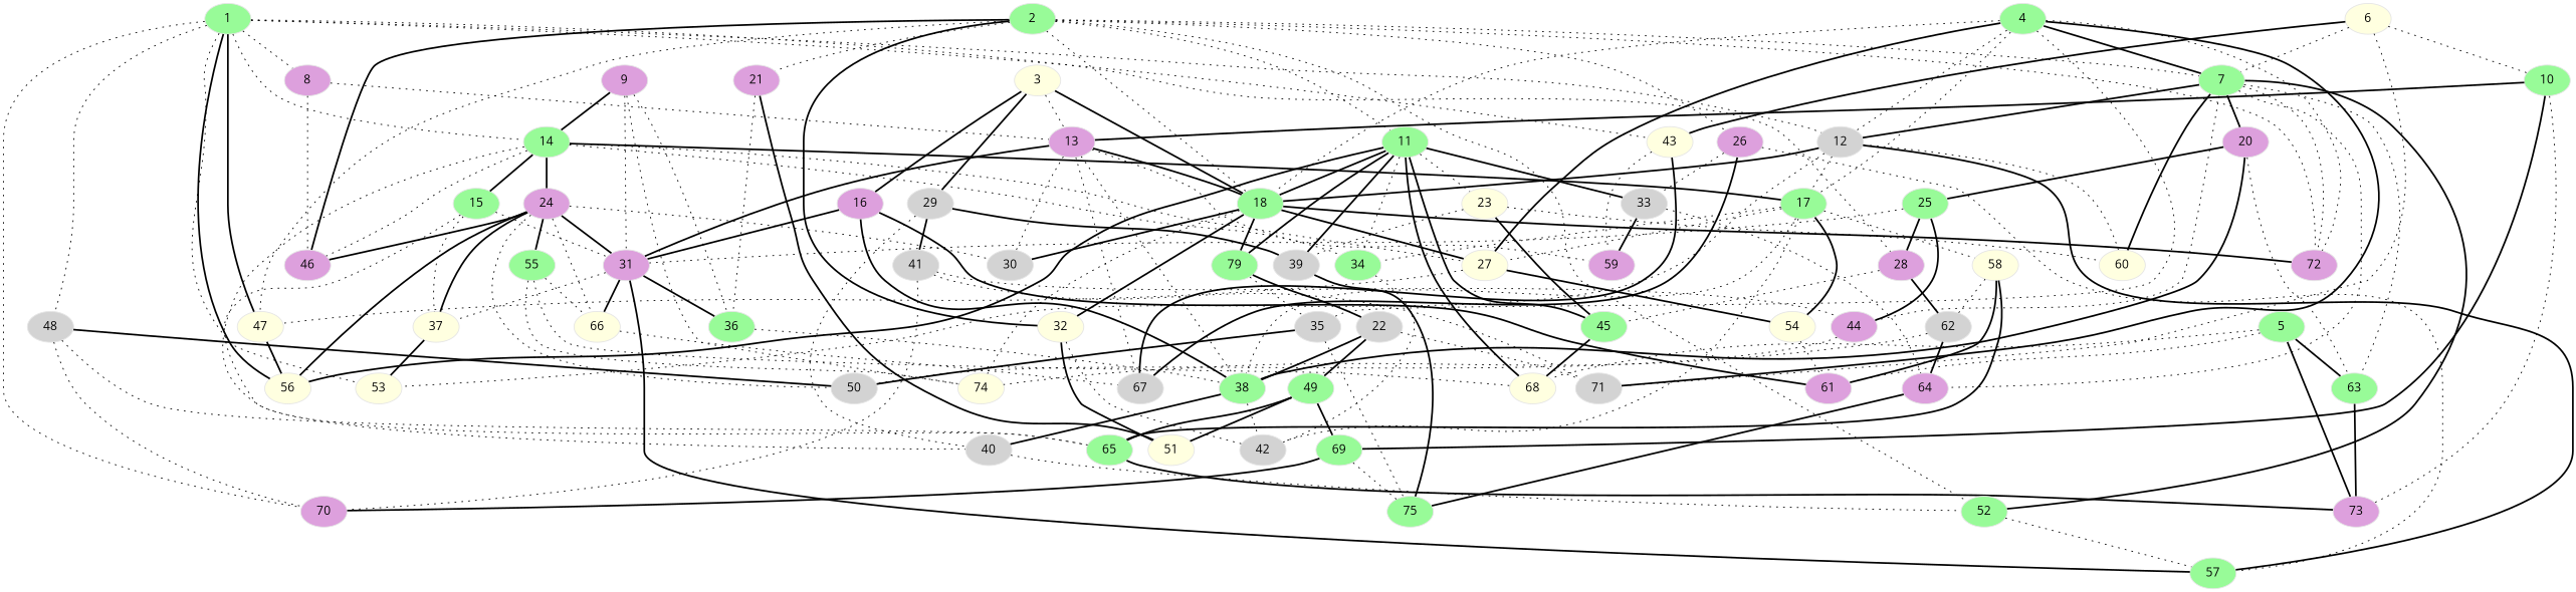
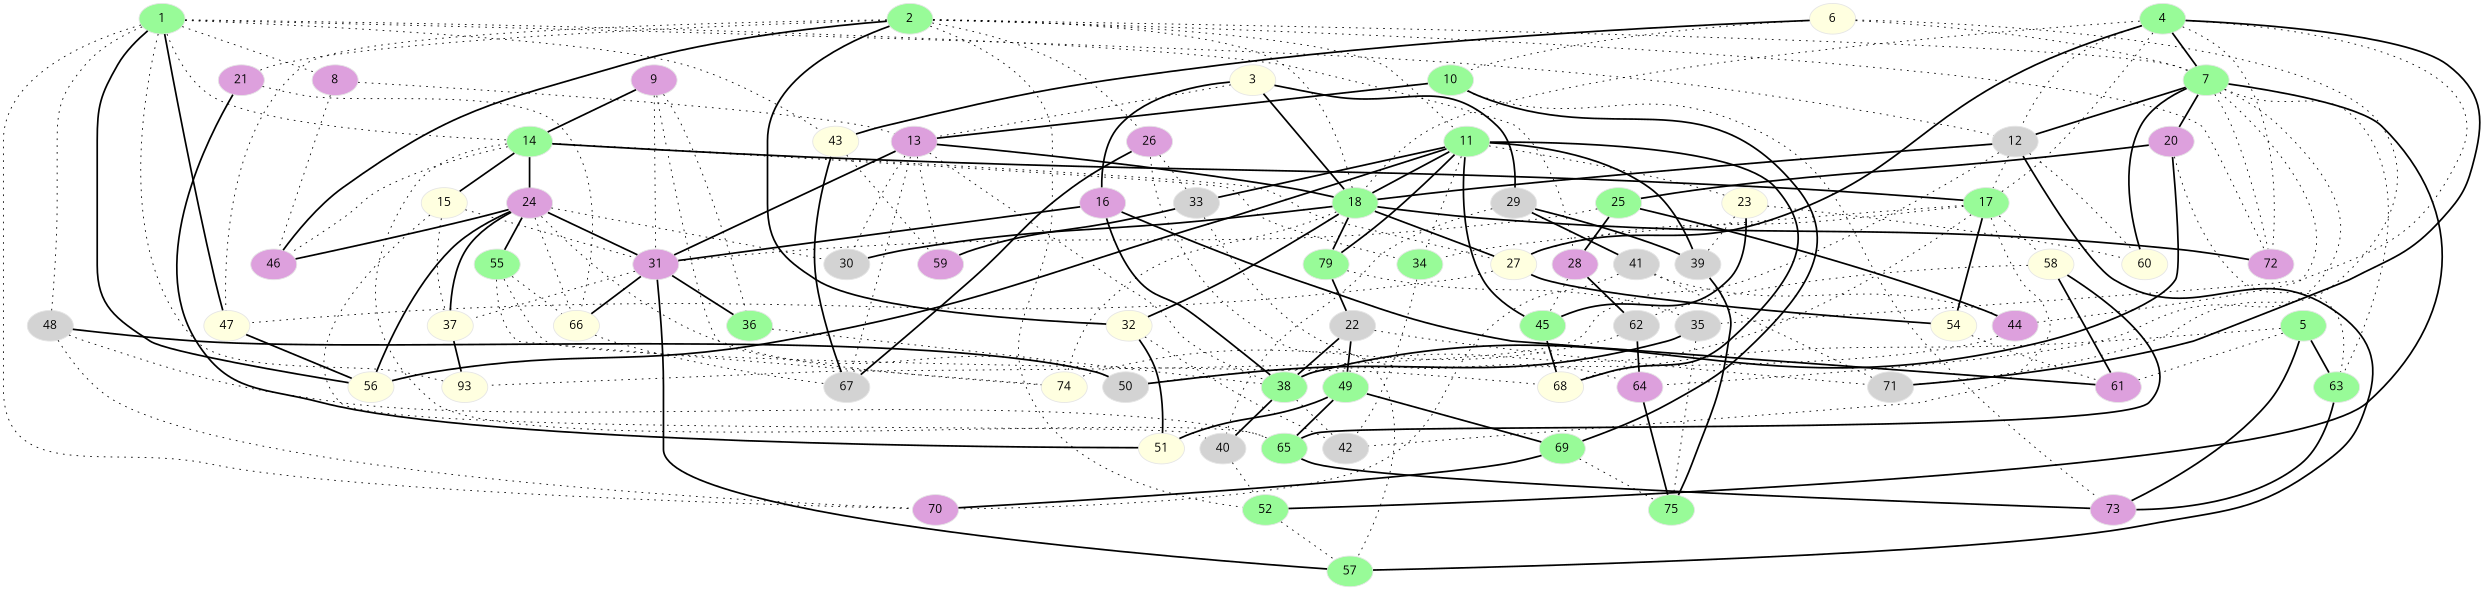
  graph {
    fontname="Open Sans"
    node [color=gray90 fillcolor=palegreen fontname="Open Sans" style=filled]
    edge [fontname="Open Sans" style=dotted weight=1.0]
    8 [fillcolor=plum]
    1
    12 [fillcolor=lightgrey]
    14
    28 [fillcolor=plum]
    43 [fillcolor=lightyellow]
    47 [fillcolor=lightyellow]
    48 [fillcolor=lightgrey]
-   53 [fillcolor=lightyellow]
+   53 [fillcolor=lightyellow label=93]
    56 [fillcolor=lightyellow]
    70 [fillcolor=plum]
    46 [fillcolor=plum]
    13 [fillcolor=plum]
    18
    17
    60 [fillcolor=lightyellow]
    57
    27 [fillcolor=lightyellow]
    34
-   15
+   15 [fillcolor=lightyellow]
    24 [fillcolor=plum]
    65
    45
    62 [fillcolor=lightgrey]
    59 [fillcolor=plum]
    67 [fillcolor=lightgrey]
    50 [fillcolor=lightgrey]
    2
    7
    11
    21 [fillcolor=plum]
    26 [fillcolor=plum]
    32 [fillcolor=lightyellow]
    52
    72 [fillcolor=plum]
    63
    20 [fillcolor=plum]
    44 [fillcolor=plum]
    64 [fillcolor=plum]
    68 [fillcolor=lightyellow]
    n41 [label=79]
    23 [fillcolor=lightyellow]
    33 [fillcolor=lightgrey]
    39 [fillcolor=lightgrey]
    74 [fillcolor=lightyellow]
    30 [fillcolor=lightgrey]
    36
    51 [fillcolor=lightyellow]
    42 [fillcolor=lightgrey]
    3 [fillcolor=lightyellow]
    16 [fillcolor=plum]
    29 [fillcolor=lightgrey]
    31 [fillcolor=plum]
    38
    61 [fillcolor=plum]
    40 [fillcolor=lightgrey]
    41 [fillcolor=lightgrey]
    4
    35 [fillcolor=lightgrey]
    71 [fillcolor=lightgrey]
    54 [fillcolor=lightyellow]
    58 [fillcolor=lightyellow]
    75
    5
    73 [fillcolor=plum]
    6 [fillcolor=lightyellow]
    10
    69
    25
    9 [fillcolor=plum]
    37 [fillcolor=lightyellow]
    66 [fillcolor=lightyellow]
    22 [fillcolor=lightgrey]
    55
    49
    8 -- 46
    8 -- 13 [weight=2.0]
    1 -- 8
    1 -- 12
    1 -- 14
    1 -- 28
    1 -- 43
    1 -- 47 [style=bold weight=2.0]
    1 -- 48
    1 -- 53 [weight=2.0]
    1 -- 56 [style=bold]
    1 -- 70
    12 -- 53
    12 -- 18 [style=bold]
    12 -- 17
    12 -- 60
    12 -- 57 [style=bold]
    14 -- 46
    14 -- 17 [style=bold]
    14 -- 27
    14 -- 34
    14 -- 15 [style=bold]
    14 -- 24 [style=bold weight=2.0]
    14 -- 65
    28 -- 45
    28 -- 62 [style=bold]
    43 -- 59
    43 -- 67 [style=bold]
    47 -- 56 [style=bold]
    48 -- 70
    48 -- 65
    48 -- 50 [style=bold]
    13 -- 18 [style=bold]
    13 -- 59 [weight=2.0]
    13 -- 67
    13 -- 30
    13 -- 31 [style=bold weight=2.0]
    13 -- 38
    18 -- 27 [style=bold]
    18 -- 32 [style=bold]
    18 -- 72 [style=bold]
    18 -- n41 [style=bold]
    18 -- 74
    18 -- 30 [style=bold]
    17 -- 27
    17 -- 34
    17 -- 42
    17 -- 38
    17 -- 54 [style=bold weight=2.0]
    17 -- 58
    27 -- 47
    27 -- 54 [style=bold]
    34 -- 42
    15 -- 31
    15 -- 40
    15 -- 37
    24 -- 56 [style=bold]
    24 -- 46 [style=bold]
    24 -- 50
    24 -- 30 [weight=2.0]
    24 -- 31 [style=bold weight=2.0]
    24 -- 37 [style=bold]
    24 -- 66
    24 -- 55 [style=bold]
    65 -- 73 [style=bold]
    45 -- 68 [style=bold]
    62 -- 64 [style=bold]
    62 -- 74
    2 -- 47 [weight=2.0]
    2 -- 46 [style=bold]
    2 -- 18
    2 -- 7
    2 -- 11
    2 -- 21 [weight=2.0]
    2 -- 26
    2 -- 32 [style=bold]
    2 -- 52
    2 -- 72
    7 -- 12 [style=bold]
    7 -- 60 [style=bold weight=2.0]
    7 -- 52 [style=bold]
    7 -- 72
    7 -- 63
    7 -- 20 [style=bold]
    7 -- 44
    7 -- 64
    11 -- 56 [style=bold]
    11 -- 18 [style=bold]
    11 -- 34
    11 -- 45 [style=bold]
    11 -- 68 [style=bold]
    11 -- n41 [style=bold]
    11 -- 23
    11 -- 33 [style=bold]
    11 -- 39 [style=bold]
-   21 -- 36
+   21 -- 66
    21 -- 51 [style=bold]
    26 -- 57
    26 -- 67 [style=bold]
    26 -- 33
    32 -- 51 [style=bold]
    32 -- 42
    52 -- 57
    63 -- 73 [style=bold]
    20 -- 63
    20 -- 38 [style=bold]
    20 -- 25 [style=bold]
    44 -- 50
    64 -- 75 [style=bold]
    n41 -- 35
    n41 -- 22 [style=bold]
    23 -- 60
    23 -- 45 [style=bold]
    23 -- 39
    33 -- 59 [style=bold]
    33 -- 64
    39 -- 75 [style=bold]
    36 -- 38
    3 -- 13
    3 -- 18 [style=bold]
    3 -- 16 [style=bold]
    3 -- 29 [style=bold]
    16 -- 31 [style=bold]
    16 -- 38 [style=bold]
    16 -- 61 [style=bold]
    29 -- 39 [style=bold]
    29 -- 40
    29 -- 41 [style=bold]
    31 -- 57 [style=bold]
    31 -- 36 [style=bold]
    31 -- 37
    31 -- 66 [style=bold]
    38 -- 42
    38 -- 40 [style=bold]
    40 -- 52
    41 -- 70
    41 -- 44
    41 -- 71
    4 -- 12
    4 -- 18
    4 -- 17
    4 -- 27 [style=bold]
    4 -- 7 [style=bold]
    4 -- 72
    4 -- 35
    4 -- 71 [style=bold]
    35 -- 50 [style=bold]
    35 -- 75
    54 -- 61
    58 -- 65 [style=bold]
    58 -- 62
    58 -- 61 [style=bold]
    5 -- 63 [style=bold]
    5 -- 68
    5 -- 61
    5 -- 73 [style=bold]
    6 -- 43 [style=bold]
    6 -- 7
    6 -- 71
    6 -- 10
    10 -- 13 [style=bold]
    10 -- 73
    10 -- 69 [style=bold]
    69 -- 70 [style=bold]
    69 -- 75
    25 -- 28 [style=bold]
    25 -- 44 [style=bold]
    25 -- 31
    9 -- 14 [style=bold]
    9 -- 74
    9 -- 36
    9 -- 31
    37 -- 53 [style=bold]
    66 -- 67
    22 -- 38 [style=bold]
    22 -- 71
    22 -- 49 [style=bold]
    55 -- 68
    55 -- 74
    55 -- 66
    49 -- 65 [style=bold]
    49 -- 51 [style=bold]
    49 -- 69 [style=bold]
  }
